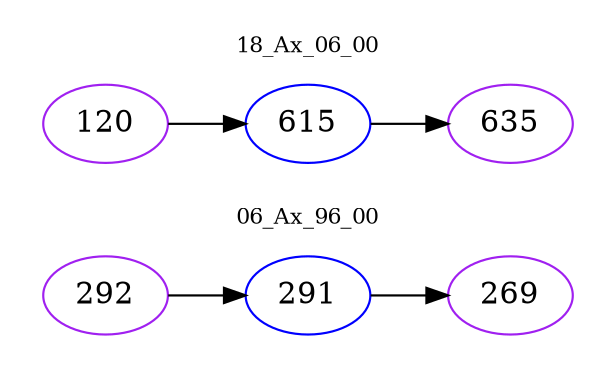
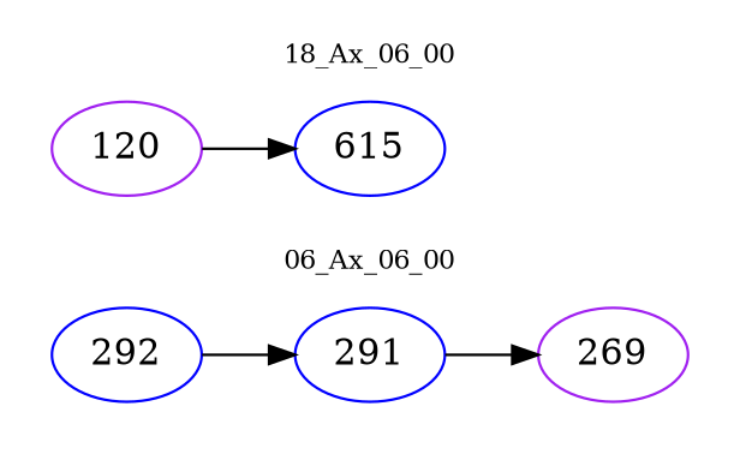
  digraph {
    rankdir=LR
    node [color=purple]
    edge [color=black]
-   n1 [label=292]
+   n1 [color=blue label=292]
    n2 [color=blue label=291]
    n3 [label=269]
    n4 [label=120]
    n5 [color=blue label=615]
-   n6 [label=635]
    subgraph cluster_1 {
      color=white
      fontsize=10
-     label="06_Ax_96_00"
+     label="06_Ax_06_00"
      n1
      n2
      n3
    }
    subgraph cluster_2 {
      color=white
      fontsize=10
      label="18_Ax_06_00"
      n4
      n5
-     n6
    }
    n1 -> n2
    n2 -> n3
    n4 -> n5
-   n5 -> n6
  }
